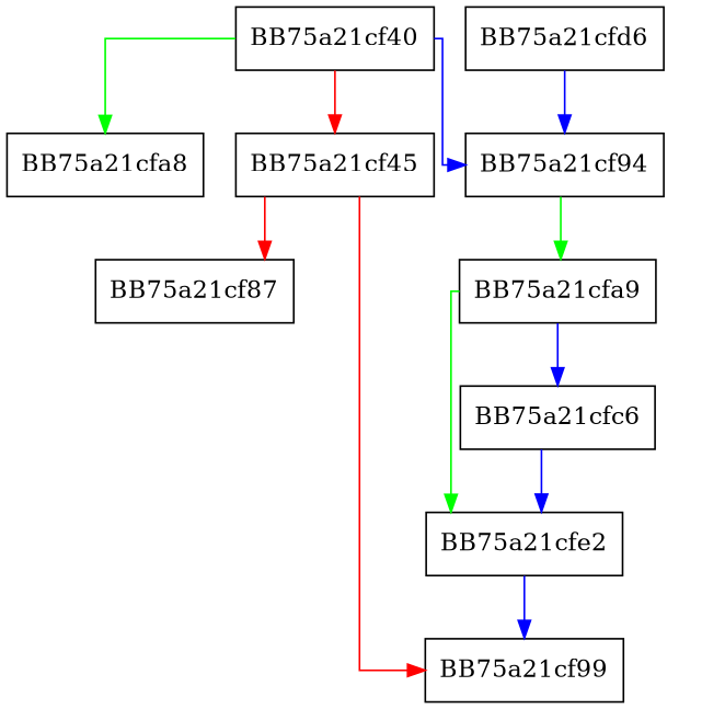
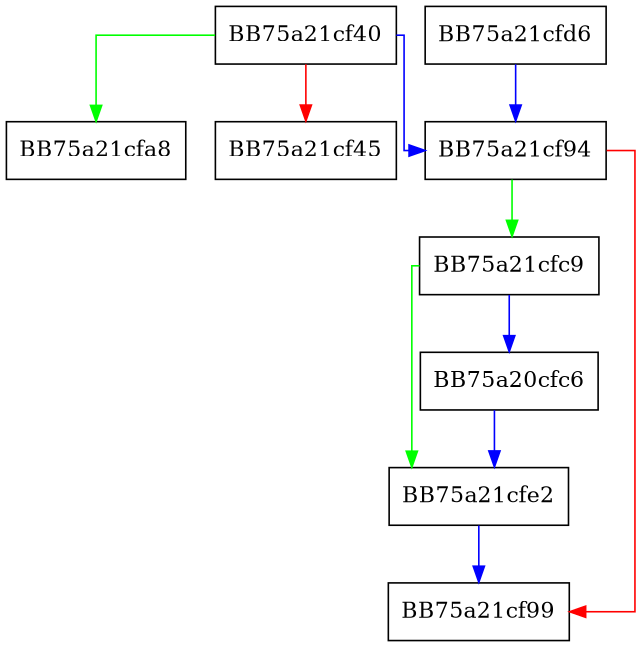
  digraph {
    splines=ortho
    node [shape=box]
    edge [color=blue]
    BB75a21cf40
    BB75a21cfa8
    BB75a21cf45
    BB75a21cf94
-   BB75a21cf87
    BB75a21cfd6
-   BB75a21cfa9
+   BB75a21cfa9 [label=BB75a21cfc9]
    BB75a21cf99
    BB75a21cfe2
-   BB75a21cfc6
+   BB75a21cfc6 [label=BB75a20cfc6]
    BB75a21cf40 -> BB75a21cfa8 [color=green]
    BB75a21cf40 -> BB75a21cf45 [color=red]
    BB75a21cf40 -> BB75a21cf94
-   BB75a21cf45 -> BB75a21cf87 [color=red]
    BB75a21cf94 -> BB75a21cfa9 [color=green]
-   BB75a21cf45 -> BB75a21cf99 [color=red]
+   BB75a21cf94 -> BB75a21cf99 [color=red]
    BB75a21cfd6 -> BB75a21cf94
    BB75a21cfa9 -> BB75a21cfe2 [color=green]
    BB75a21cfa9 -> BB75a21cfc6
    BB75a21cfe2 -> BB75a21cf99
    BB75a21cfc6 -> BB75a21cfe2
  }
